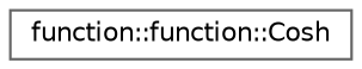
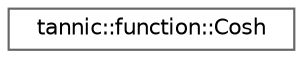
  digraph {
    rankdir=LR
-   n1 [color=grey40 fillcolor=white fontname=Helvetica fontsize=10 height=0.2 label="function::function::Cosh" shape=box style=filled width=0.4]
+   n1 [color=grey40 fillcolor=white fontname=Helvetica fontsize=10 height=0.2 label="tannic::function::Cosh" shape=box style=filled width=0.4]
  }
